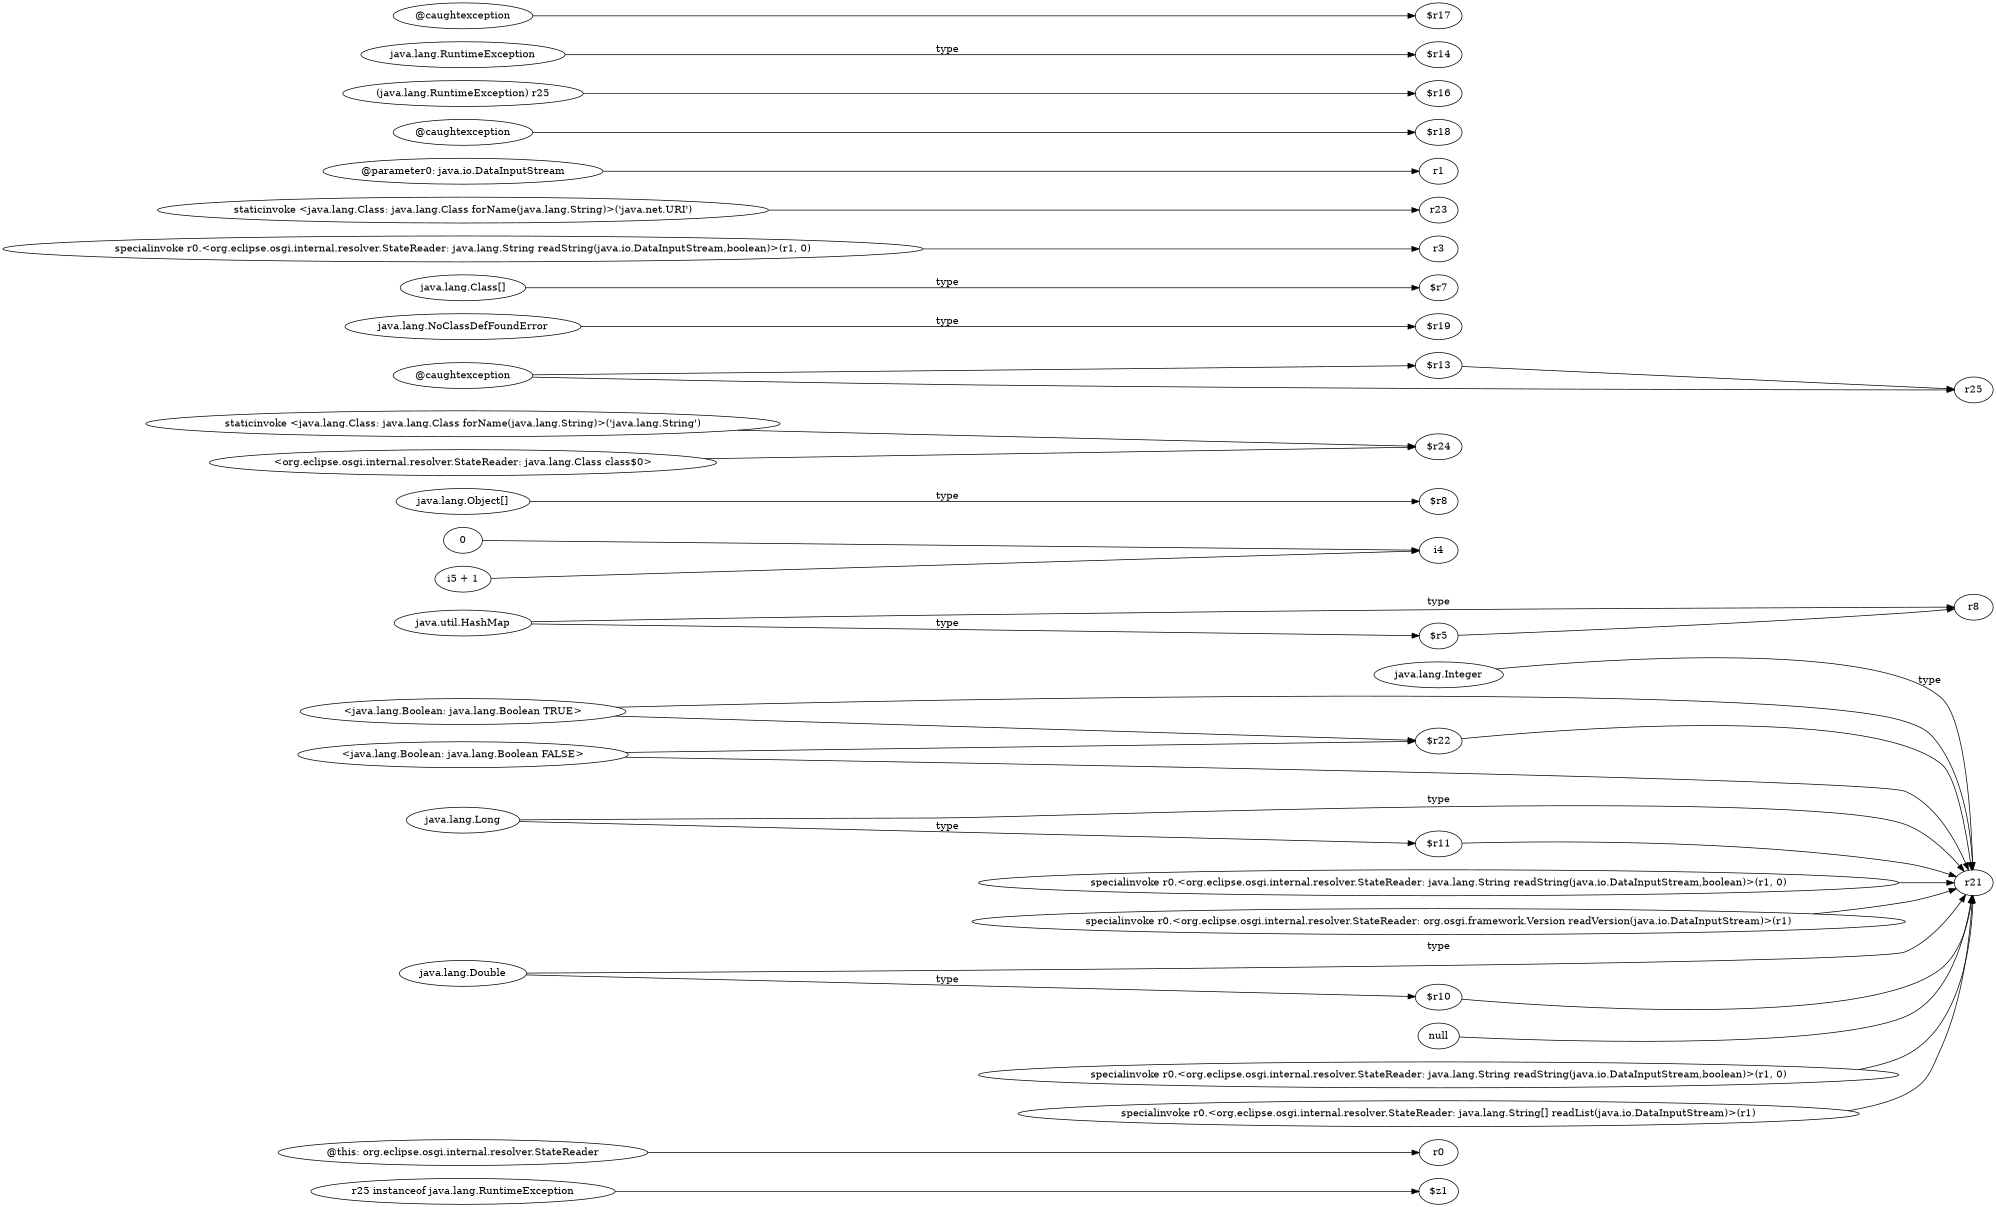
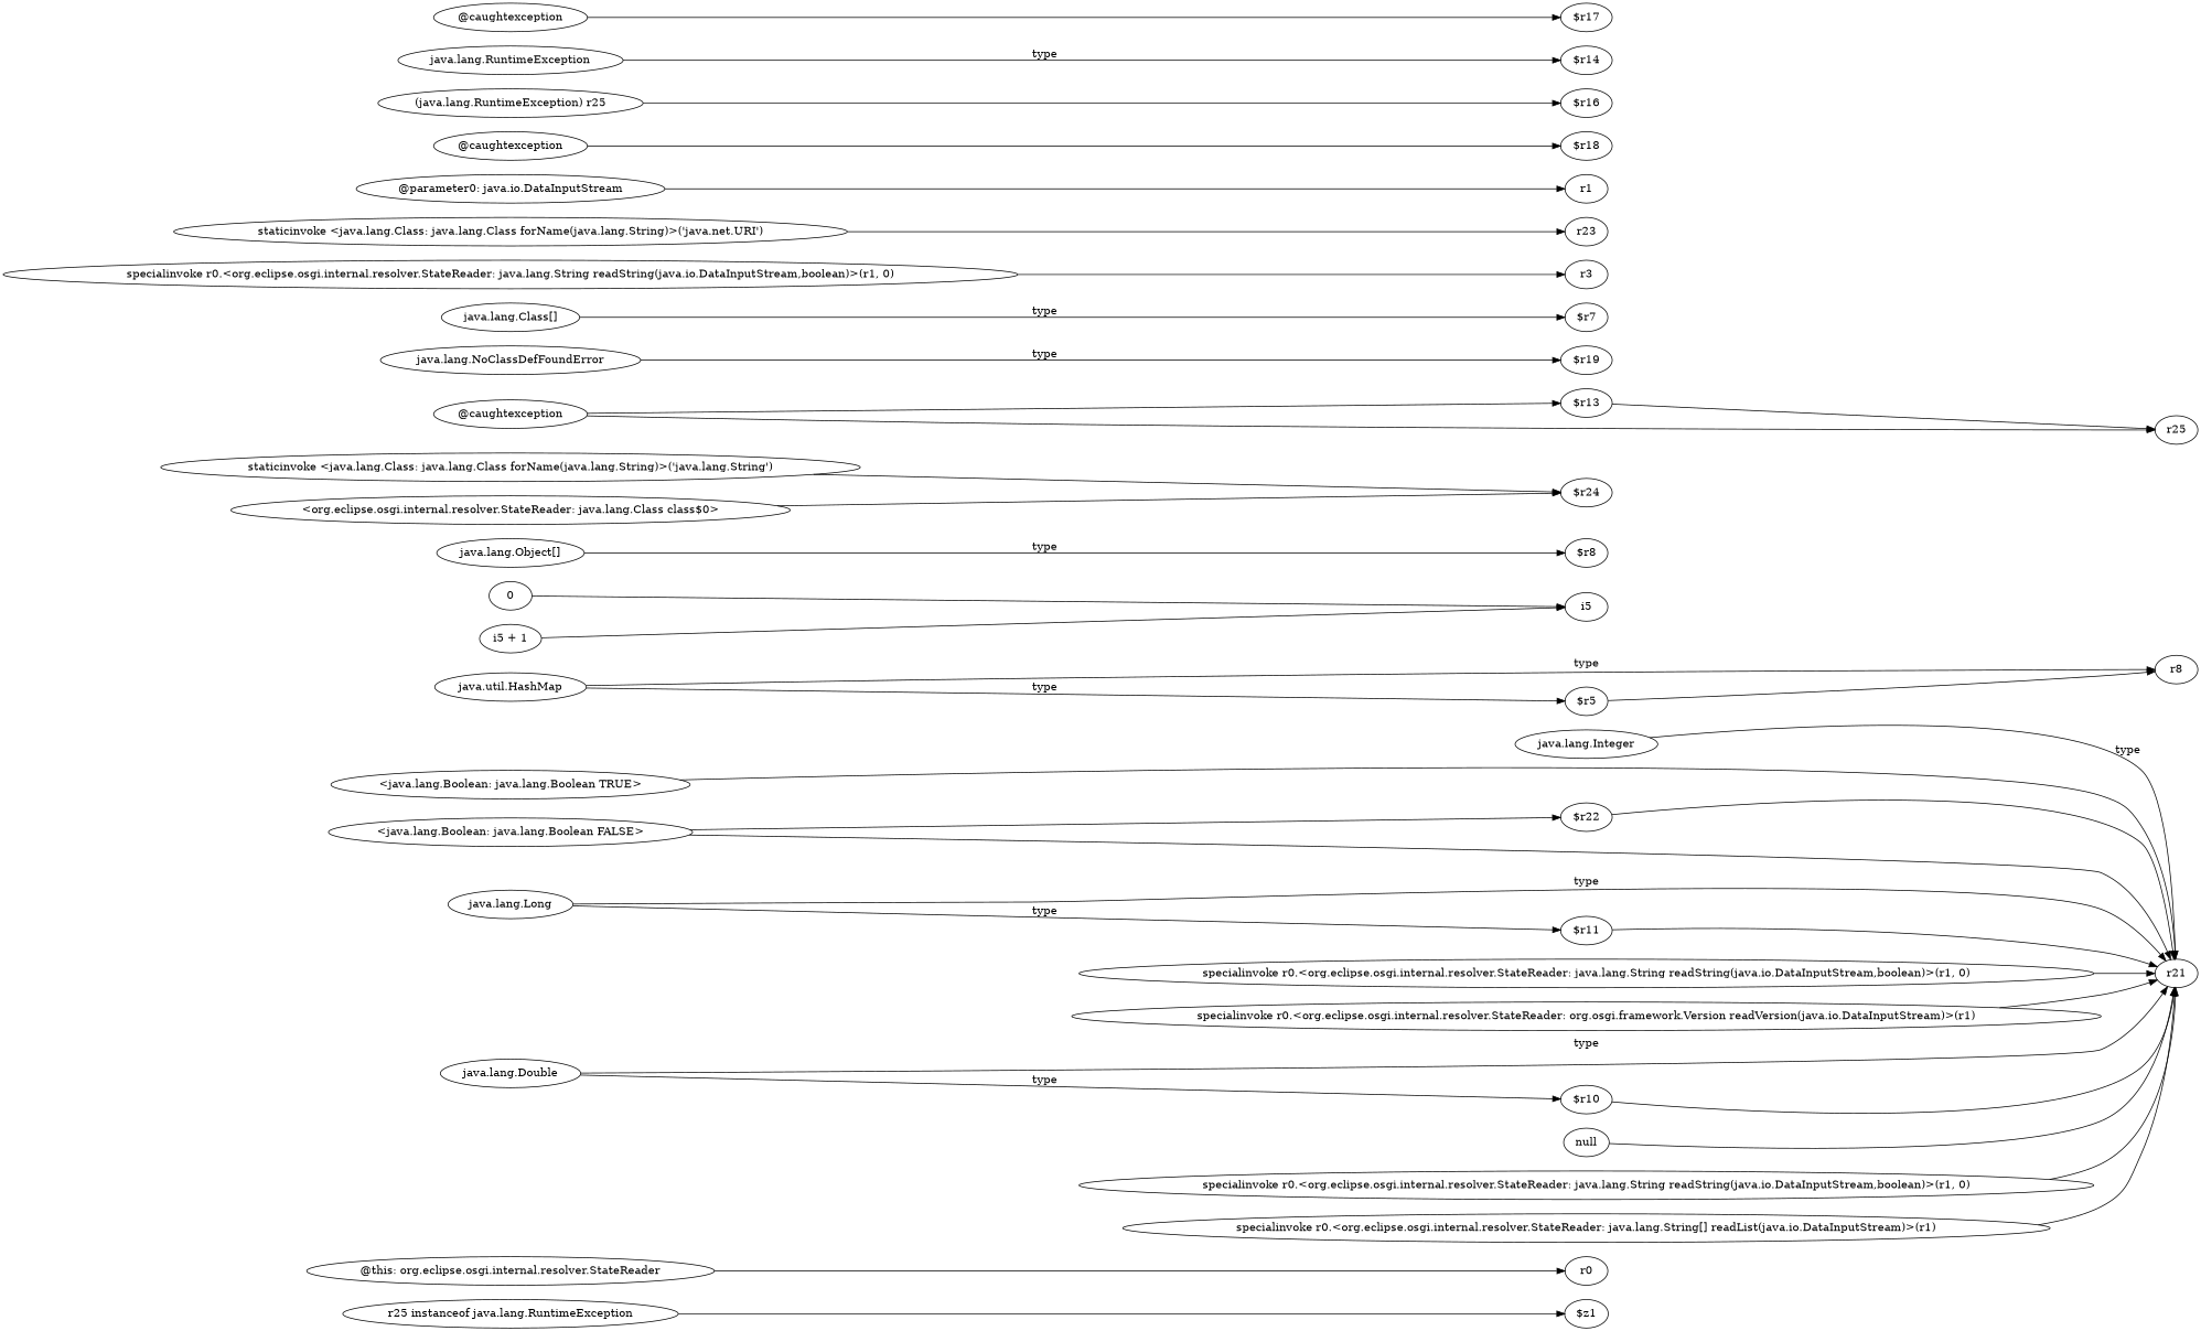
  digraph {
    rankdir=LR
    n1 [label="r25 instanceof java.lang.RuntimeException"]
    n2 [label="$z1"]
    n3 [label="@this: org.eclipse.osgi.internal.resolver.StateReader"]
    n4 [label=r0]
    n5 [label="java.lang.Integer"]
    n6 [label=r21]
    n7 [label="java.util.HashMap"]
    n8 [label=r8]
    n9 [label="$r5"]
    n10 [label="<java.lang.Boolean: java.lang.Boolean TRUE>"]
    n11 [label="$r22"]
    n12 [label=0]
-   n13 [label=i4]
+   n13 [label=i5]
    n14 [label="java.lang.Long"]
    n15 [label="$r11"]
    n16 [label="java.lang.Object[]"]
    n17 [label="$r8"]
    n18 [label="staticinvoke <java.lang.Class: java.lang.Class forName(java.lang.String)>('java.lang.String')"]
    n19 [label="$r24"]
    n20 [label="@caughtexception"]
    n21 [label="$r13"]
    n22 [label=r25]
    n23 [label="<java.lang.Boolean: java.lang.Boolean FALSE>"]
    n24 [label="<org.eclipse.osgi.internal.resolver.StateReader: java.lang.Class class$0>"]
    n25 [label="java.lang.NoClassDefFoundError"]
    n26 [label="$r19"]
    n27 [label="java.lang.Class[]"]
    n28 [label="$r7"]
    n29 [label="i5 + 1"]
    n30 [label="specialinvoke r0.<org.eclipse.osgi.internal.resolver.StateReader: java.lang.String readString(java.io.DataInputStream,boolean)>(r1, 0)"]
    n31 [label="specialinvoke r0.<org.eclipse.osgi.internal.resolver.StateReader: org.osgi.framework.Version readVersion(java.io.DataInputStream)>(r1)"]
    n32 [label="specialinvoke r0.<org.eclipse.osgi.internal.resolver.StateReader: java.lang.String readString(java.io.DataInputStream,boolean)>(r1, 0)"]
    n33 [label=r3]
    n34 [label="$r10"]
    n35 [label="staticinvoke <java.lang.Class: java.lang.Class forName(java.lang.String)>('java.net.URI')"]
    n36 [label=r23]
    n37 [label="@parameter0: java.io.DataInputStream"]
    n38 [label=r1]
    n39 [label="@caughtexception"]
    n40 [label="$r18"]
    n41 [label=null]
    n42 [label="java.lang.Double"]
    n43 [label="specialinvoke r0.<org.eclipse.osgi.internal.resolver.StateReader: java.lang.String readString(java.io.DataInputStream,boolean)>(r1, 0)"]
    n44 [label="specialinvoke r0.<org.eclipse.osgi.internal.resolver.StateReader: java.lang.String[] readList(java.io.DataInputStream)>(r1)"]
    n45 [label="(java.lang.RuntimeException) r25"]
    n46 [label="$r16"]
    n47 [label="java.lang.RuntimeException"]
    n48 [label="$r14"]
    n49 [label="@caughtexception"]
    n50 [label="$r17"]
    n1 -> n2
    n3 -> n4
    n5 -> n6 [label=type]
    n7 -> n8 [label=type]
    n7 -> n9 [label=type]
    n9 -> n8
    n10 -> n6
-   n10 -> n11
    n11 -> n6
    n12 -> n13
    n14 -> n6 [label=type]
    n14 -> n15 [label=type]
    n15 -> n6
    n16 -> n17 [label=type]
    n18 -> n19
    n20 -> n21
    n20 -> n22
    n21 -> n22
    n23 -> n6
    n23 -> n11
    n24 -> n19
    n25 -> n26 [label=type]
    n27 -> n28 [label=type]
    n29 -> n13
    n30 -> n6
    n31 -> n6
    n32 -> n33
    n34 -> n6
    n35 -> n36
    n37 -> n38
    n39 -> n40
    n41 -> n6
    n42 -> n6 [label=type]
    n42 -> n34 [label=type]
    n43 -> n6
    n44 -> n6
    n45 -> n46
    n47 -> n48 [label=type]
    n49 -> n50
  }
